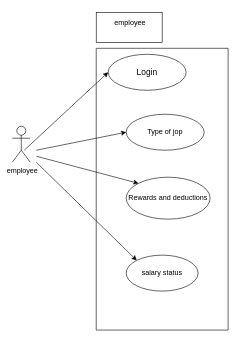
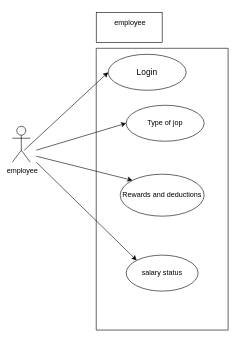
  <mxCell id="0" />
  <mxCell id="1" parent="0" />
  <mxCell id="2" value="&amp;nbsp;employee" style="shape=umlActor;verticalLabelPosition=bottom;verticalAlign=top;html=1;outlineConnect=0;" parent="1" vertex="1"><mxGeometry x="20" y="210" width="30" height="60" as="geometry" /></mxCell>
  <mxCell id="3" value="&lt;font style=&quot;font-size: 14px;&quot;&gt;Login&lt;/font&gt;" style="ellipse;whiteSpace=wrap;html=1;" parent="1" vertex="1"><mxGeometry x="180" y="90" width="130" height="60" as="geometry" /></mxCell>
- <mxCell id="4" value="Type of jop" style="ellipse;whiteSpace=wrap;html=1;" parent="1" vertex="1"><mxGeometry x="210" y="190" width="130" height="60" as="geometry" /></mxCell>
+ <mxCell id="4" value="Type of jop" style="ellipse;whiteSpace=wrap;html=1;" parent="1" vertex="1"><mxGeometry x="210" y="175" width="130" height="60" as="geometry" /></mxCell>
  <mxCell id="5" value="&#10;&lt;span style=&quot;color: rgb(0, 0, 0); font-family: Helvetica; font-size: 12px; font-style: normal; font-variant-ligatures: normal; font-variant-caps: normal; font-weight: 400; letter-spacing: normal; orphans: 2; text-align: center; text-indent: 0px; text-transform: none; widows: 2; word-spacing: 0px; -webkit-text-stroke-width: 0px; background-color: rgb(251, 251, 251); text-decoration-thickness: initial; text-decoration-style: initial; text-decoration-color: initial; float: none; display: inline !important;&quot;&gt;&amp;nbsp;employee&lt;/span&gt;&#10;&#10;" style="html=1;whiteSpace=wrap;" parent="1" vertex="1"><mxGeometry x="160" y="20" width="110" height="50" as="geometry" /></mxCell>
  <mxCell id="6" value="" style="swimlane;startSize=0;" parent="1" vertex="1"><mxGeometry x="160" y="80" width="220" height="470" as="geometry"><mxRectangle x="240" y="140" width="50" height="40" as="alternateBounds" /></mxGeometry></mxCell>
- <mxCell id="7" value="Rewards and&amp;nbsp;deductions" style="ellipse;whiteSpace=wrap;html=1;" parent="6" vertex="1"><mxGeometry x="50" y="215" width="140" height="70" as="geometry" /></mxCell>
+ <mxCell id="7" value="Rewards and&amp;nbsp;deductions" style="ellipse;whiteSpace=wrap;html=1;" parent="6" vertex="1"><mxGeometry x="40" y="210" width="140" height="70" as="geometry" /></mxCell>
  <mxCell id="8" value="&lt;p class=&quot;MsoNormal&quot;&gt;salary status&lt;/p&gt;" style="ellipse;whiteSpace=wrap;html=1;" parent="6" vertex="1"><mxGeometry x="50" y="345" width="120" height="60" as="geometry" /></mxCell>
  <mxCell id="9" value="" style="endArrow=classic;html=1;rounded=0;entryX=0;entryY=0.5;entryDx=0;entryDy=0;" parent="1" target="3" edge="1"><mxGeometry width="50" height="50" relative="1" as="geometry"><mxPoint x="40" y="250" as="sourcePoint" /><mxPoint x="260" y="320" as="targetPoint" /><Array as="points"><mxPoint x="40" y="250" /></Array></mxGeometry></mxCell>
  <mxCell id="10" value="" style="endArrow=classic;html=1;rounded=0;entryX=0;entryY=0.5;entryDx=0;entryDy=0;" parent="1" target="4" edge="1"><mxGeometry width="50" height="50" relative="1" as="geometry"><mxPoint x="60" y="250" as="sourcePoint" /><mxPoint x="260" y="320" as="targetPoint" /></mxGeometry></mxCell>
  <mxCell id="11" value="" style="endArrow=classic;html=1;rounded=0;entryX=0;entryY=0;entryDx=0;entryDy=0;" parent="1" target="7" edge="1"><mxGeometry width="50" height="50" relative="1" as="geometry"><mxPoint x="60" y="260" as="sourcePoint" /><mxPoint x="260" y="320" as="targetPoint" /></mxGeometry></mxCell>
  <mxCell id="12" value="" style="endArrow=classic;html=1;rounded=0;entryX=0;entryY=0;entryDx=0;entryDy=0;" parent="1" target="8" edge="1"><mxGeometry width="50" height="50" relative="1" as="geometry"><mxPoint x="60" y="270" as="sourcePoint" /><mxPoint x="260" y="320" as="targetPoint" /></mxGeometry></mxCell>
